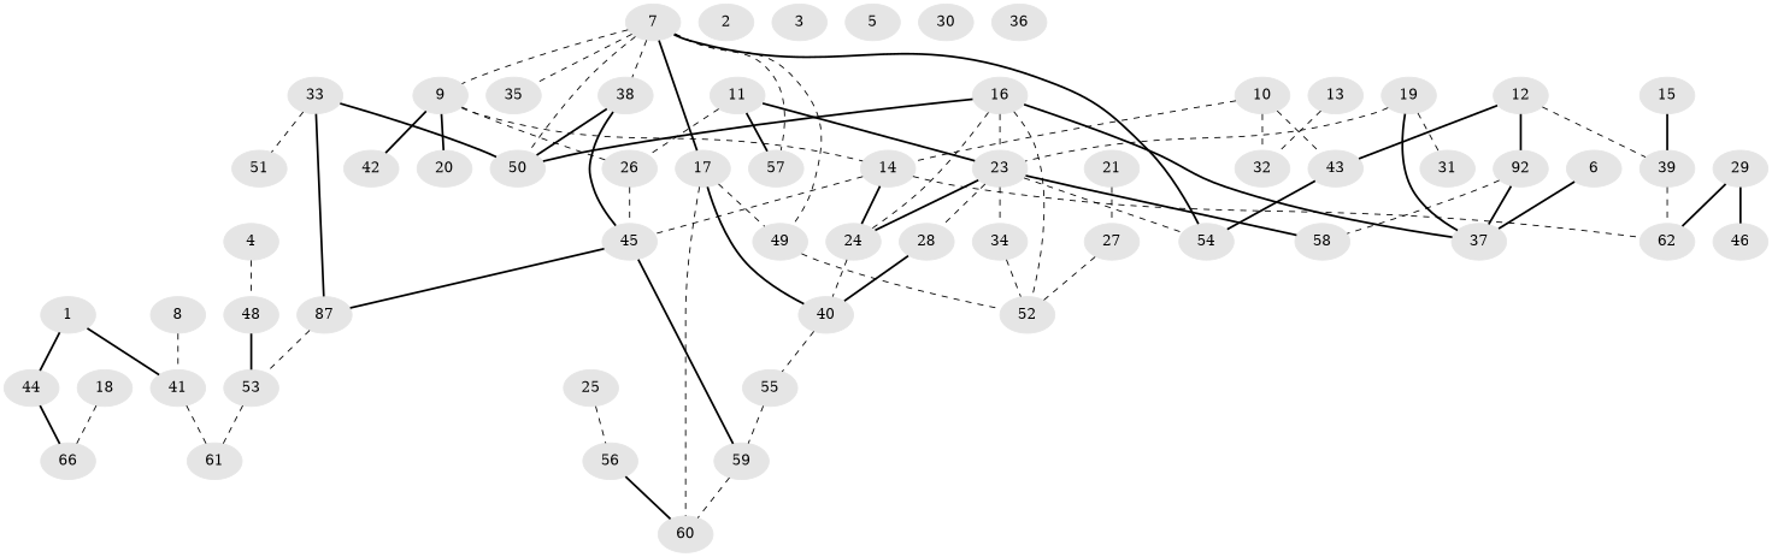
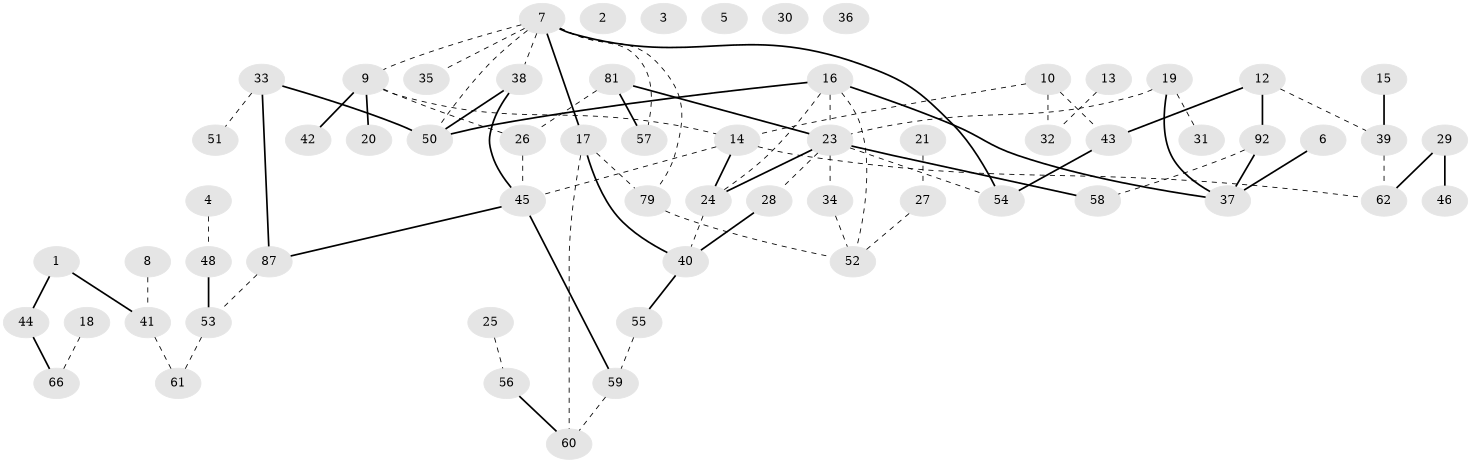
  graph {
    node [color=gray90 style=filled]
    edge [style=dashed]
    1
    41
    44
    61
    n5 [label=66]
    2
    3
    4
    48
    53
    5
    6
    37
    7
    9
    17
    35
    38
-   49
+   49 [label=79]
    50
    54
    57
    14
    20
    26
    42
    40
    60
    45
    52
    8
    24
    62
    10
    32
    43
-   11
+   11 [label=81]
    23
    58
    28
    34
    12
    n43 [label=92]
    39
    13
    n46 [label=87]
    59
    15
    16
    55
    18
    19
    31
    21
    27
    25
    56
    29
    46
    30
    33
    51
    36
    1 -- 41 [style=bold]
    1 -- 44 [style=bold]
    41 -- 61
    44 -- n5 [style=bold]
    4 -- 48
    48 -- 53 [style=bold]
    53 -- 61
    6 -- 37 [style=bold]
    7 -- 9
    7 -- 17 [style=bold]
    7 -- 35
    7 -- 38
    7 -- 49
    7 -- 50
    7 -- 54 [style=bold]
    7 -- 57
    9 -- 14
    9 -- 20 [style=bold]
    9 -- 26
    9 -- 42 [style=bold]
    17 -- 49
    17 -- 40 [style=bold]
    17 -- 60
    38 -- 50 [style=bold]
    38 -- 45 [style=bold]
    49 -- 52
    14 -- 45
    14 -- 24 [style=bold]
    14 -- 62
    26 -- 45
-   40 -- 55
+   40 -- 55 [style=bold]
    45 -- n46 [style=bold]
    45 -- 59 [style=bold]
    8 -- 41
    24 -- 40
    10 -- 14
    10 -- 32
    10 -- 43
    43 -- 54 [style=bold]
    11 -- 57 [style=bold]
    11 -- 26
    11 -- 23 [style=bold]
    23 -- 54
    23 -- 24 [style=bold]
    23 -- 58 [style=bold]
    23 -- 28
    23 -- 34
    28 -- 40 [style=bold]
    34 -- 52
    12 -- 43 [style=bold]
    12 -- n43 [style=bold]
    12 -- 39
    n43 -- 37 [style=bold]
    n43 -- 58
    39 -- 62
    13 -- 32
    n46 -- 53
    59 -- 60
    15 -- 39 [style=bold]
    16 -- 37 [style=bold]
    16 -- 50 [style=bold]
    16 -- 52
    16 -- 24
    16 -- 23
    55 -- 59
    18 -- n5
    19 -- 37 [style=bold]
    19 -- 23
    19 -- 31
    21 -- 27
    27 -- 52
    25 -- 56
    56 -- 60 [style=bold]
    29 -- 62 [style=bold]
    29 -- 46 [style=bold]
    33 -- 50 [style=bold]
    33 -- n46 [style=bold]
    33 -- 51
  }
